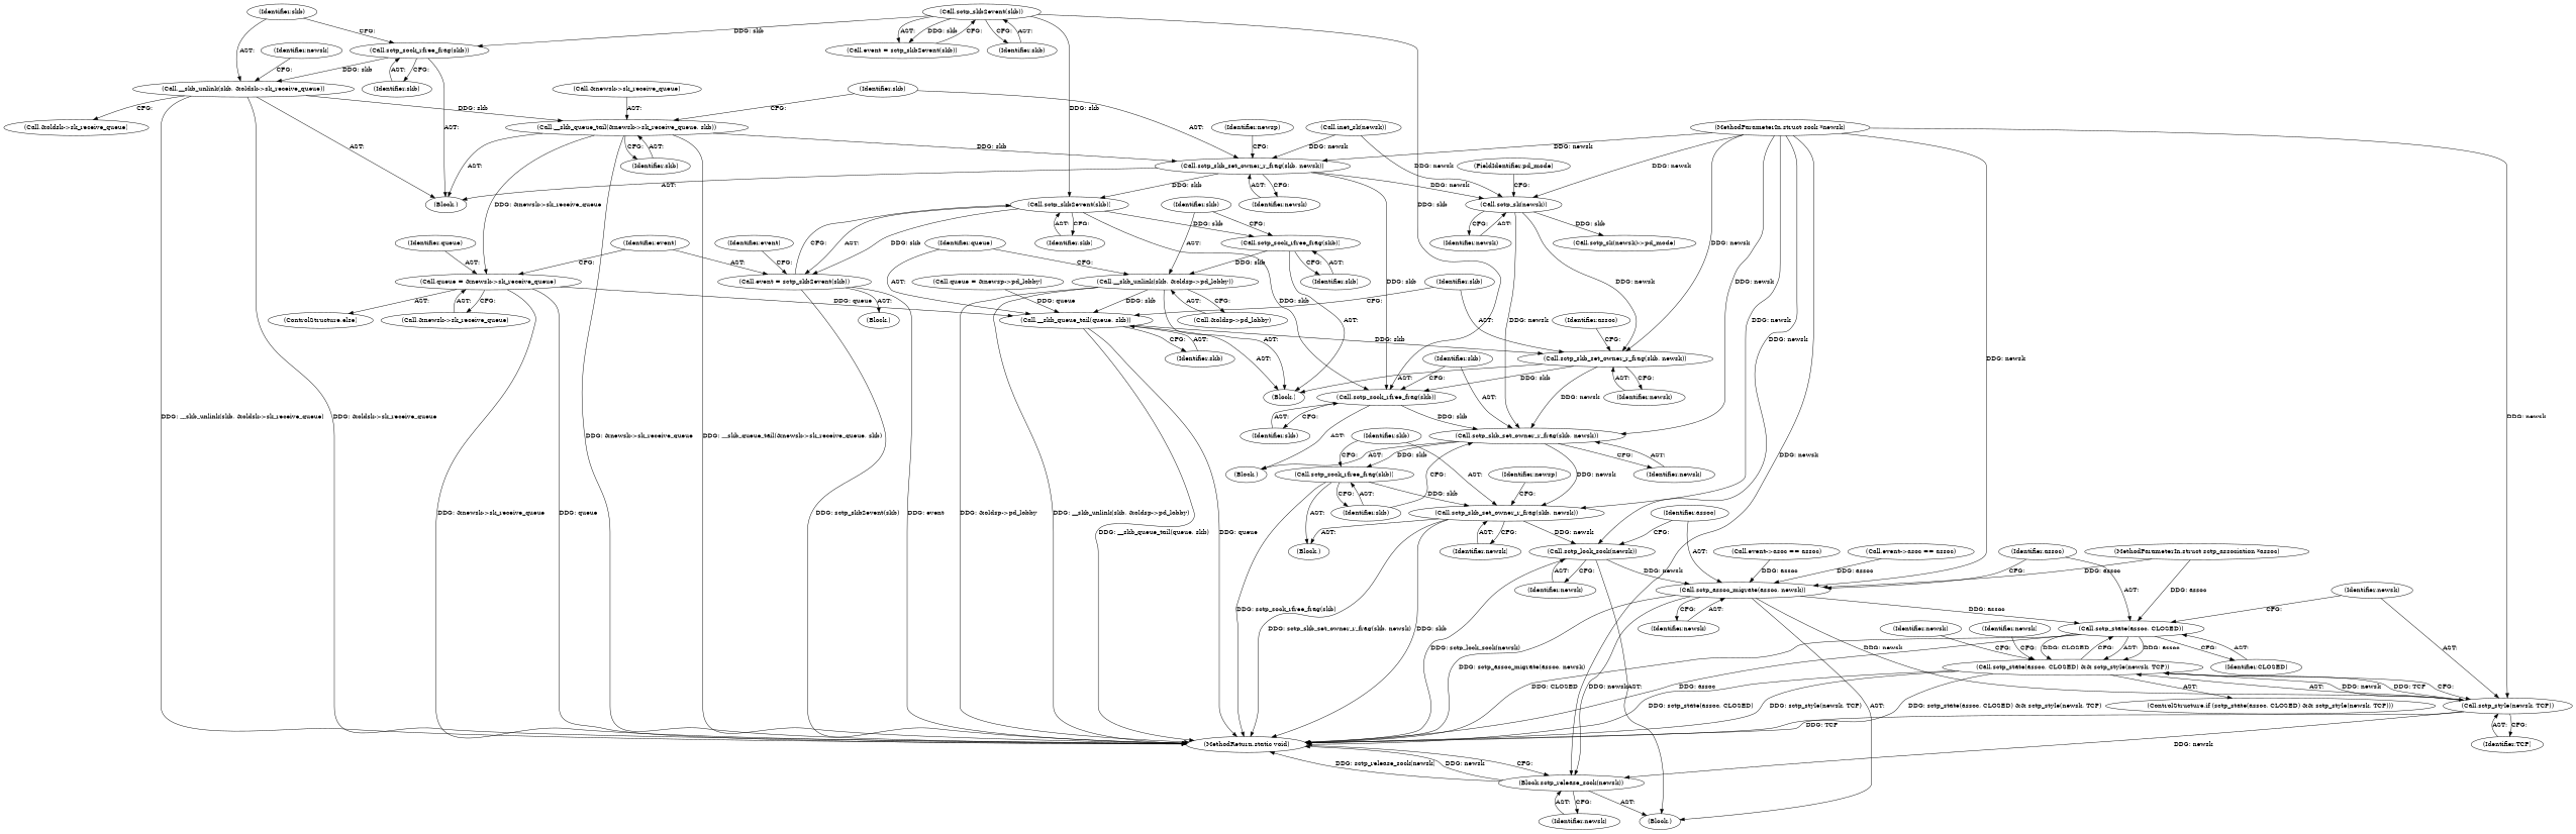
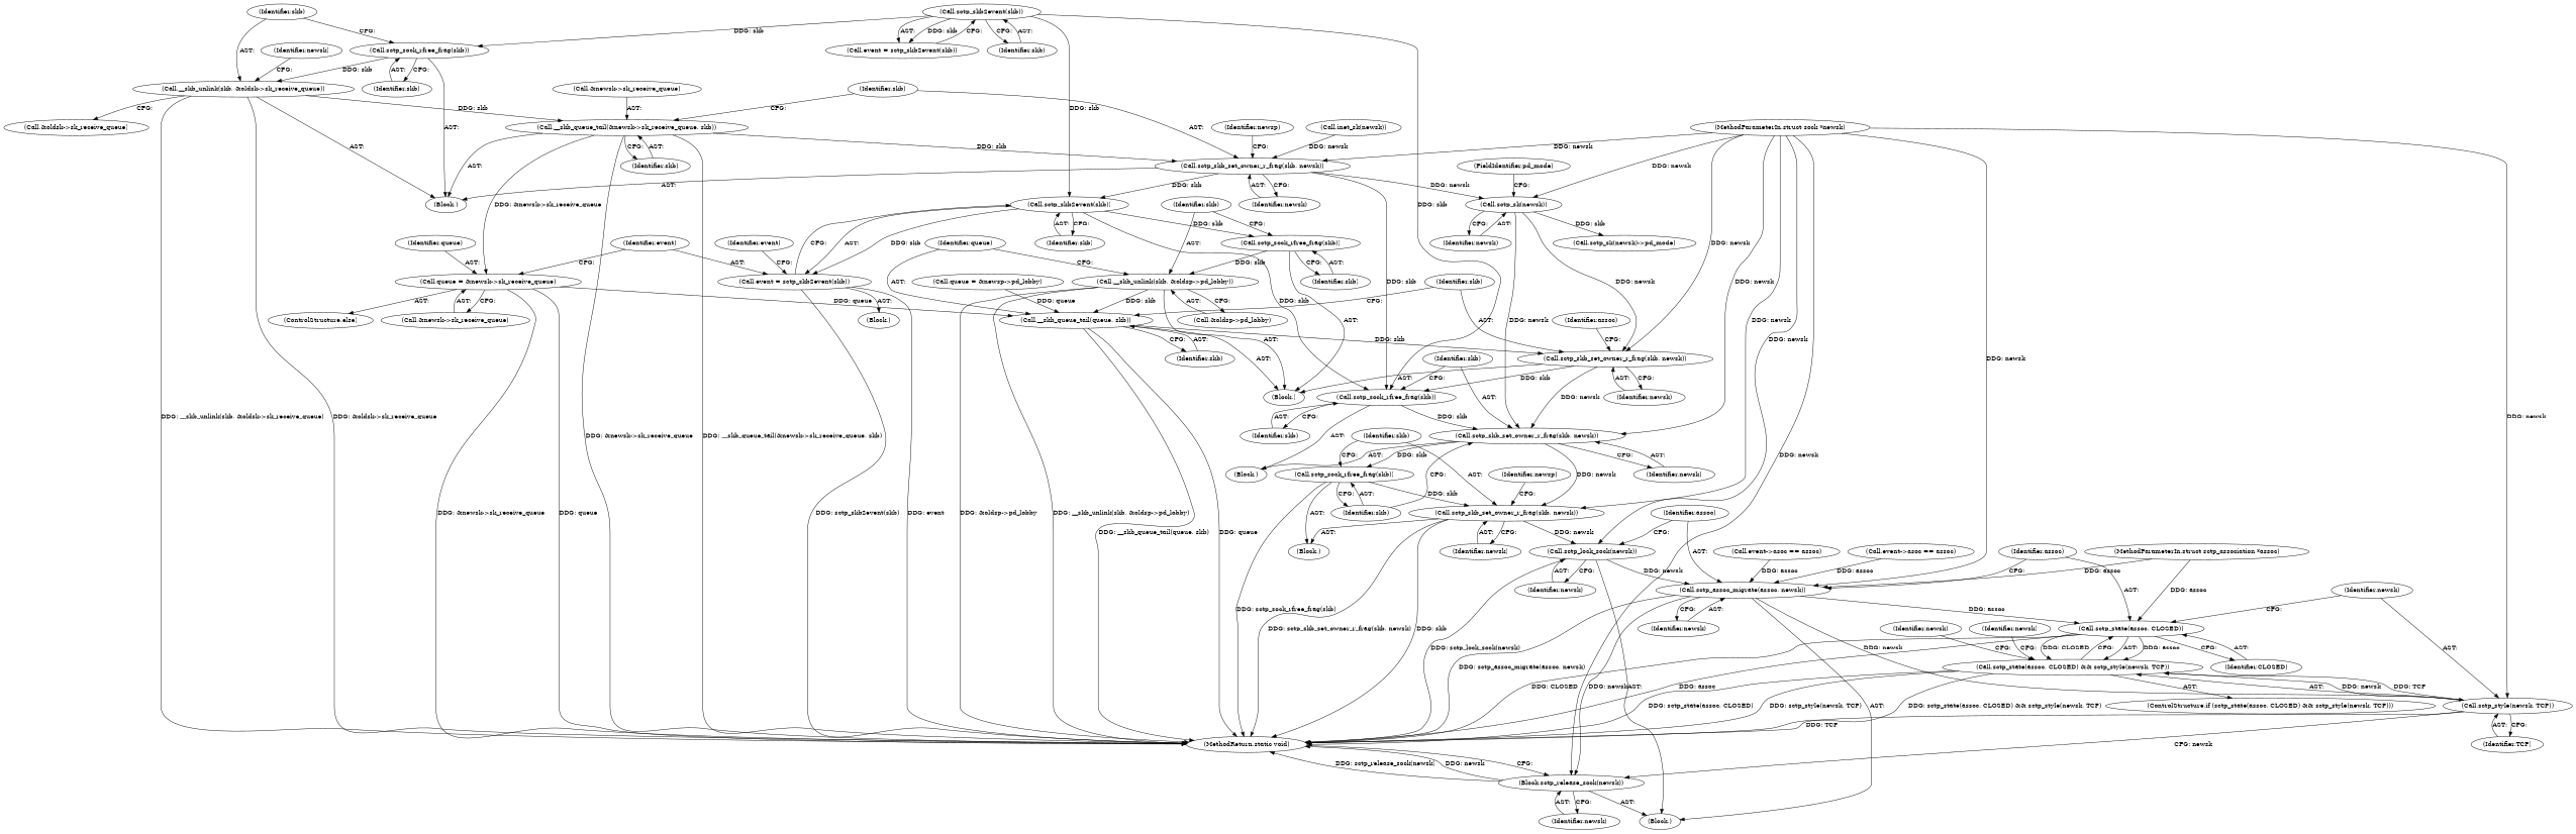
  digraph {
    n1 [label="(Call,sctp_sock_rfree_frag(skb))"]
    n2 [label="(Call,__skb_unlink(skb, &oldsk->sk_receive_queue))"]
    n3 [label="(Identifier,skb)"]
    n4 [label="(Block,)"]
    n5 [label="(Call,__skb_queue_tail(&newsk->sk_receive_queue, skb))"]
    n6 [label="(Call,&oldsk->sk_receive_queue)"]
    n7 [label="(MethodReturn,static void)"]
    n8 [label="(Call,sctp_skb2event(skb))"]
    n9 [label="(Call,sctp_sock_rfree_frag(skb))"]
    n10 [label="(Call,sctp_skb2event(skb))"]
    n11 [label="(Call,event = sctp_skb2event(skb))"]
    n12 [label="(Identifier,skb)"]
    n13 [label="(Call,sctp_skb_set_owner_r_frag(skb, newsk))"]
    n14 [label="(Identifier,skb)"]
    n15 [label="(Block,)"]
    n16 [label="(Call,event = sctp_skb2event(skb))"]
    n17 [label="(Call,sctp_sock_rfree_frag(skb))"]
    n18 [label="(Identifier,skb)"]
    n19 [label="(Call,sctp_skb_set_owner_r_frag(skb, newsk))"]
    n20 [label="(Call,queue = &newsk->sk_receive_queue)"]
    n21 [label="(Identifier,skb)"]
    n22 [label="(Block,sctp_release_sock(newsk))"]
    n23 [label="(Call,sctp_sk(newsk))"]
    n24 [label="(Identifier,newsk)"]
    n25 [label="(Call,__skb_queue_tail(queue, skb))"]
    n26 [label="(Call,&newsk->sk_receive_queue)"]
    n27 [label="(ControlStructure,else)"]
    n28 [label="(Call,sctp_skb_set_owner_r_frag(skb, newsk))"]
    n29 [label="(Call,sctp_sk(newsk)->pd_mode)"]
    n30 [label="(Identifier,newsk)"]
    n31 [label="(Block,)"]
    n32 [label="(Identifier,newsk)"]
    n33 [label="(Call,sctp_sock_rfree_frag(skb))"]
    n34 [label="(Call,sctp_skb_set_owner_r_frag(skb, newsk))"]
    n35 [label="(Identifier,newsk)"]
    n36 [label="(Identifier,skb)"]
    n37 [label="(Block,)"]
    n38 [label="(Call,sctp_lock_sock(newsk))"]
    n39 [label="(Identifier,newsk)"]
    n40 [label="(Call,sctp_assoc_migrate(assoc, newsk))"]
    n41 [label="(Identifier,newsk)"]
    n42 [label="(Block,)"]
    n43 [label="(Call,sctp_state(assoc, CLOSED))"]
    n44 [label="(Call,sctp_style(newsk, TCP))"]
    n45 [label="(Identifier,newsk)"]
    n46 [label="(Call,sctp_state(assoc, CLOSED) && sctp_style(newsk, TCP))"]
    n47 [label="(Identifier,CLOSED)"]
    n48 [label="(Identifier,TCP)"]
    n49 [label="(Identifier,newsk)"]
    n50 [label="(ControlStructure,if (sctp_state(assoc, CLOSED) && sctp_style(newsk, TCP)))"]
    n51 [label="(Block,)"]
    n52 [label="(Call,__skb_unlink(skb, &oldsp->pd_lobby))"]
    n53 [label="(Identifier,skb)"]
    n54 [label="(Call,&oldsp->pd_lobby)"]
    n55 [label="(Identifier,skb)"]
    n56 [label="(Call,queue = &newsp->pd_lobby)"]
    n57 [label="(FieldIdentifier,pd_mode)"]
    n58 [label="(Identifier,assoc)"]
    n59 [label="(Identifier,skb)"]
    n60 [label="(Identifier,skb)"]
    n61 [label="(Identifier,skb)"]
    n62 [label="(Identifier,assoc)"]
    n63 [label="(Call,&newsk->sk_receive_queue)"]
    n64 [label="(Identifier,newsk)"]
    n65 [label="(Identifier,skb)"]
    n66 [label="(Identifier,skb)"]
    n67 [label="(Call,event->asoc == assoc)"]
    n68 [label="(Identifier,newsk)"]
    n69 [label="(Call,inet_sk(newsk))"]
    n70 [label="(Identifier,assoc)"]
    n71 [label="(Identifier,queue)"]
    n72 [label="(MethodParameterIn,struct sock *newsk)"]
    n73 [label="(Identifier,event)"]
    n74 [label="(Identifier,newsp)"]
    n75 [label="(Call,event->asoc == assoc)"]
    n76 [label="(Identifier,event)"]
    n77 [label="(Identifier,skb)"]
    n78 [label="(Identifier,newsk)"]
    n79 [label="(Identifier,queue)"]
    n80 [label="(Identifier,newsk)"]
    n81 [label="(Identifier,newsp)"]
    n82 [label="(MethodParameterIn,struct sctp_association *assoc)"]
    n1 -> n2 [label="DDG: skb"]
    n1 -> n3 [label="CFG: "]
    n1 -> n4 [label="AST: "]
    n2 -> n4 [label="AST: "]
    n2 -> n5 [label="DDG: skb"]
    n2 -> n6 [label="CFG: "]
    n2 -> n7 [label="DDG: &oldsk->sk_receive_queue"]
    n2 -> n7 [label="DDG: __skb_unlink(skb, &oldsk->sk_receive_queue)"]
    n3 -> n1 [label="AST: "]
    n5 -> n4 [label="AST: "]
    n5 -> n7 [label="DDG: __skb_queue_tail(&newsk->sk_receive_queue, skb)"]
    n5 -> n7 [label="DDG: &newsk->sk_receive_queue"]
    n5 -> n19 [label="DDG: skb"]
    n5 -> n20 [label="DDG: &newsk->sk_receive_queue"]
    n5 -> n21 [label="CFG: "]
    n7 -> n22 [label="CFG: "]
    n8 -> n1 [label="DDG: skb"]
    n8 -> n9 [label="DDG: skb"]
    n8 -> n10 [label="DDG: skb"]
    n8 -> n11 [label="AST: "]
    n8 -> n11 [label="DDG: skb"]
    n8 -> n12 [label="CFG: "]
    n9 -> n13 [label="DDG: skb"]
    n9 -> n14 [label="CFG: "]
    n9 -> n15 [label="AST: "]
    n10 -> n9 [label="DDG: skb"]
    n10 -> n16 [label="AST: "]
    n10 -> n16 [label="DDG: skb"]
    n10 -> n17 [label="DDG: skb"]
    n10 -> n18 [label="CFG: "]
    n11 -> n8 [label="CFG: "]
    n12 -> n8 [label="AST: "]
    n13 -> n15 [label="AST: "]
    n13 -> n33 [label="DDG: skb"]
    n13 -> n34 [label="DDG: newsk"]
    n13 -> n35 [label="CFG: "]
    n14 -> n9 [label="AST: "]
    n16 -> n7 [label="DDG: event"]
    n16 -> n7 [label="DDG: sctp_skb2event(skb)"]
    n16 -> n10 [label="CFG: "]
    n16 -> n51 [label="AST: "]
    n17 -> n31 [label="AST: "]
    n17 -> n52 [label="DDG: skb"]
    n17 -> n53 [label="CFG: "]
    n18 -> n10 [label="AST: "]
    n19 -> n4 [label="AST: "]
    n19 -> n9 [label="DDG: skb"]
    n19 -> n10 [label="DDG: skb"]
    n19 -> n23 [label="DDG: newsk"]
    n19 -> n24 [label="CFG: "]
    n20 -> n7 [label="DDG: queue"]
    n20 -> n7 [label="DDG: &newsk->sk_receive_queue"]
    n20 -> n25 [label="DDG: queue"]
    n20 -> n26 [label="CFG: "]
    n20 -> n27 [label="AST: "]
    n21 -> n5 [label="AST: "]
    n22 -> n7 [label="DDG: sctp_release_sock(newsk)"]
    n22 -> n7 [label="DDG: newsk"]
    n22 -> n42 [label="AST: "]
    n22 -> n49 [label="CFG: "]
    n23 -> n13 [label="DDG: newsk"]
    n23 -> n28 [label="DDG: newsk"]
    n23 -> n29 [label="DDG: skb"]
    n23 -> n30 [label="CFG: "]
    n24 -> n19 [label="AST: "]
    n25 -> n7 [label="DDG: __skb_queue_tail(queue, skb)"]
    n25 -> n7 [label="DDG: queue"]
    n25 -> n28 [label="DDG: skb"]
    n25 -> n31 [label="AST: "]
    n25 -> n55 [label="CFG: "]
    n26 -> n20 [label="AST: "]
    n28 -> n9 [label="DDG: skb"]
    n28 -> n13 [label="DDG: newsk"]
    n28 -> n31 [label="AST: "]
    n28 -> n32 [label="CFG: "]
    n30 -> n23 [label="AST: "]
    n32 -> n28 [label="AST: "]
    n33 -> n7 [label="DDG: sctp_sock_rfree_frag(skb)"]
    n33 -> n34 [label="DDG: skb"]
    n33 -> n36 [label="CFG: "]
    n33 -> n37 [label="AST: "]
    n34 -> n7 [label="DDG: skb"]
    n34 -> n7 [label="DDG: sctp_skb_set_owner_r_frag(skb, newsk)"]
    n34 -> n37 [label="AST: "]
    n34 -> n38 [label="DDG: newsk"]
    n34 -> n39 [label="CFG: "]
    n35 -> n13 [label="AST: "]
    n36 -> n13 [label="CFG: "]
    n36 -> n33 [label="AST: "]
    n38 -> n7 [label="DDG: sctp_lock_sock(newsk)"]
    n38 -> n40 [label="DDG: newsk"]
    n38 -> n41 [label="CFG: "]
    n38 -> n42 [label="AST: "]
    n39 -> n34 [label="AST: "]
    n40 -> n7 [label="DDG: sctp_assoc_migrate(assoc, newsk)"]
    n40 -> n22 [label="DDG: newsk"]
    n40 -> n42 [label="AST: "]
    n40 -> n43 [label="DDG: assoc"]
    n40 -> n44 [label="DDG: newsk"]
    n40 -> n45 [label="CFG: "]
    n41 -> n38 [label="AST: "]
    n43 -> n7 [label="DDG: CLOSED"]
    n43 -> n7 [label="DDG: assoc"]
    n43 -> n46 [label="AST: "]
    n43 -> n46 [label="DDG: assoc"]
    n43 -> n46 [label="DDG: CLOSED"]
    n43 -> n47 [label="CFG: "]
    n44 -> n7 [label="DDG: TCP"]
-   n44 -> n22 [label="DDG: newsk"]
+   n44 -> n22 [label="CFG: newsk"]
    n44 -> n46 [label="AST: "]
    n44 -> n46 [label="DDG: newsk"]
    n44 -> n46 [label="DDG: TCP"]
    n44 -> n48 [label="CFG: "]
    n45 -> n40 [label="AST: "]
    n46 -> n7 [label="DDG: sctp_state(assoc, CLOSED) && sctp_style(newsk, TCP)"]
    n46 -> n7 [label="DDG: sctp_state(assoc, CLOSED)"]
    n46 -> n7 [label="DDG: sctp_style(newsk, TCP)"]
    n46 -> n43 [label="CFG: "]
-   n46 -> n44 [label="CFG: "]
    n46 -> n50 [label="AST: "]
    n47 -> n43 [label="AST: "]
    n48 -> n44 [label="AST: "]
    n49 -> n22 [label="AST: "]
    n52 -> n7 [label="DDG: __skb_unlink(skb, &oldsp->pd_lobby)"]
    n52 -> n7 [label="DDG: &oldsp->pd_lobby"]
    n52 -> n25 [label="DDG: skb"]
    n52 -> n31 [label="AST: "]
    n52 -> n54 [label="CFG: "]
    n53 -> n17 [label="AST: "]
    n54 -> n52 [label="AST: "]
    n55 -> n25 [label="AST: "]
    n56 -> n25 [label="DDG: queue"]
    n57 -> n23 [label="CFG: "]
    n58 -> n28 [label="CFG: "]
    n59 -> n17 [label="CFG: "]
    n59 -> n52 [label="AST: "]
    n60 -> n33 [label="CFG: "]
    n60 -> n34 [label="AST: "]
    n61 -> n5 [label="CFG: "]
    n61 -> n19 [label="AST: "]
    n62 -> n38 [label="CFG: "]
    n62 -> n40 [label="AST: "]
    n63 -> n5 [label="AST: "]
    n64 -> n2 [label="CFG: "]
    n65 -> n9 [label="CFG: "]
    n65 -> n13 [label="AST: "]
    n66 -> n1 [label="CFG: "]
    n66 -> n2 [label="AST: "]
    n67 -> n40 [label="DDG: assoc"]
    n68 -> n46 [label="CFG: "]
    n69 -> n19 [label="DDG: newsk"]
-   n69 -> n23 [label="DDG: newsk"]
    n70 -> n40 [label="CFG: "]
    n70 -> n43 [label="AST: "]
    n71 -> n25 [label="AST: "]
    n71 -> n52 [label="CFG: "]
    n72 -> n13 [label="DDG: newsk"]
    n72 -> n19 [label="DDG: newsk"]
    n72 -> n22 [label="DDG: newsk"]
    n72 -> n23 [label="DDG: newsk"]
    n72 -> n28 [label="DDG: newsk"]
    n72 -> n34 [label="DDG: newsk"]
    n72 -> n38 [label="DDG: newsk"]
    n72 -> n40 [label="DDG: newsk"]
    n72 -> n44 [label="DDG: newsk"]
    n73 -> n16 [label="CFG: "]
    n74 -> n34 [label="CFG: "]
    n75 -> n40 [label="DDG: assoc"]
    n76 -> n16 [label="AST: "]
    n76 -> n20 [label="CFG: "]
    n77 -> n25 [label="CFG: "]
    n77 -> n28 [label="AST: "]
    n78 -> n46 [label="CFG: "]
    n79 -> n20 [label="AST: "]
    n80 -> n43 [label="CFG: "]
    n80 -> n44 [label="AST: "]
    n81 -> n19 [label="CFG: "]
    n82 -> n40 [label="DDG: assoc"]
    n82 -> n43 [label="DDG: assoc"]
  }
